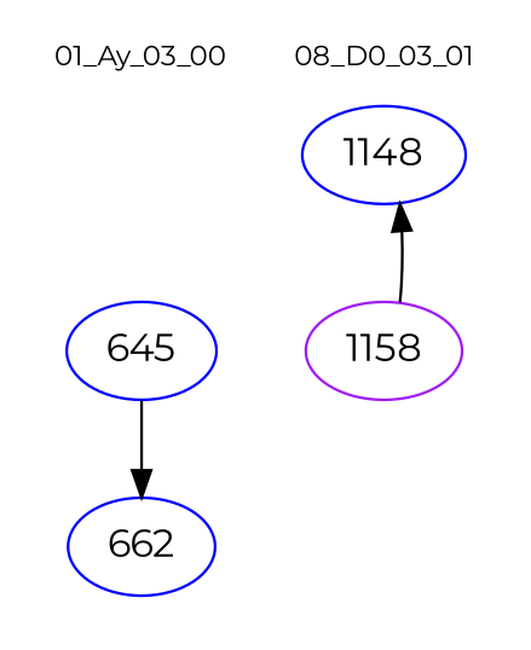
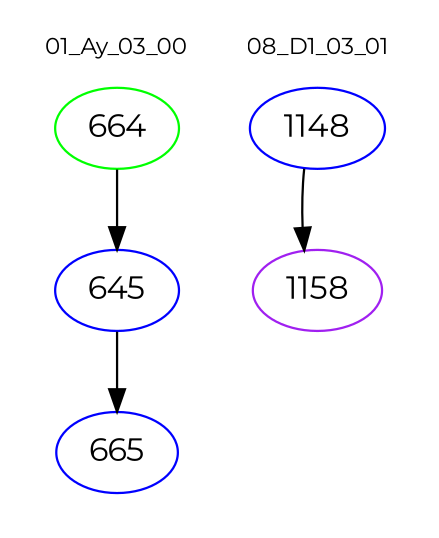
  digraph {
    fontname=Montserrat
    node [color=blue fontname=Montserrat]
    edge [color=black fontname=Montserrat]
+   n1 [color=green label=664]
    n2 [label=645]
-   n3 [label=662]
+   n3 [label=665]
    n4 [label=1148]
    n5 [color=purple label=1158]
    subgraph cluster_1 {
      color=white
      fontsize=10
      label="01_Ay_03_00"
+     n1
      n2
      n3
    }
    subgraph cluster_2 {
      color=white
      fontsize=10
-     label="08_D0_03_01"
+     label="08_D1_03_01"
      n4
      n5
    }
+   n1 -> n2
    n2 -> n3
-   n5 -> n4
+   n4 -> n5
  }
